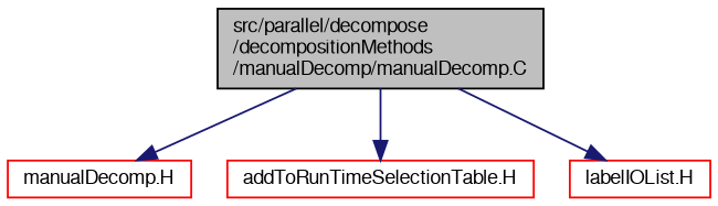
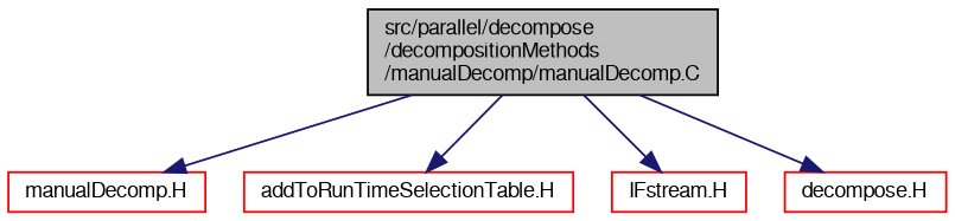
  digraph {
    node [color=red fontname=FreeSans fontsize=10 shape=record]
    edge [color=midnightblue fontname=FreeSans fontsize=10 labelfontname=FreeSans labelfontsize=10 style=solid]
    n1 [color=black fillcolor=grey75 fontcolor=black height=0.2 label="src/parallel/decompose\l/decompositionMethods\l/manualDecomp/manualDecomp.C" style=filled width=0.4]
    n2 [height=0.2 label="manualDecomp.H" width=0.4]
    n3 [height=0.2 label="addToRunTimeSelectionTable.H" width=0.4]
-   n5 [height=0.2 label="labelIOList.H" width=0.4]
+   n4 [height=0.2 label="IFstream.H" width=0.4]
+   n5 [height=0.2 label="decompose.H" width=0.4]
    n1 -> n2
    n1 -> n3
+   n1 -> n4
    n1 -> n5
  }
